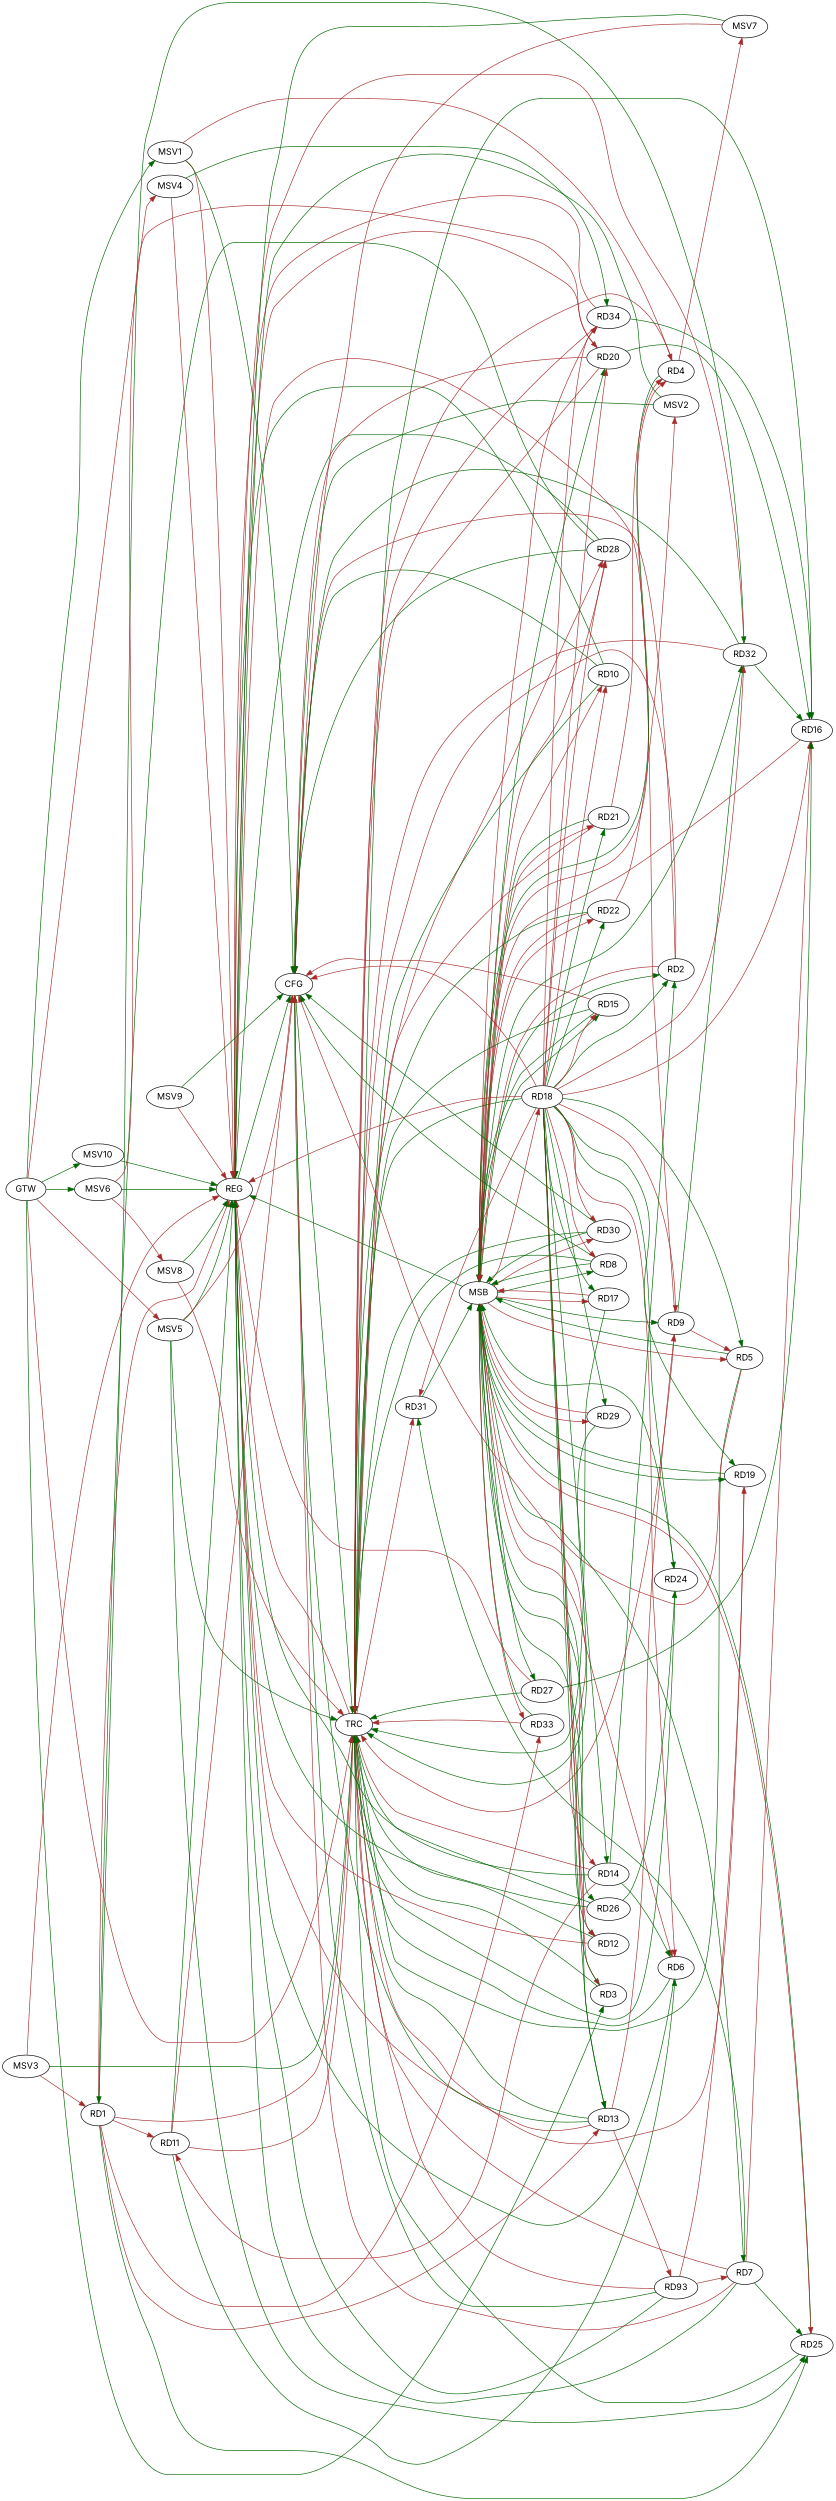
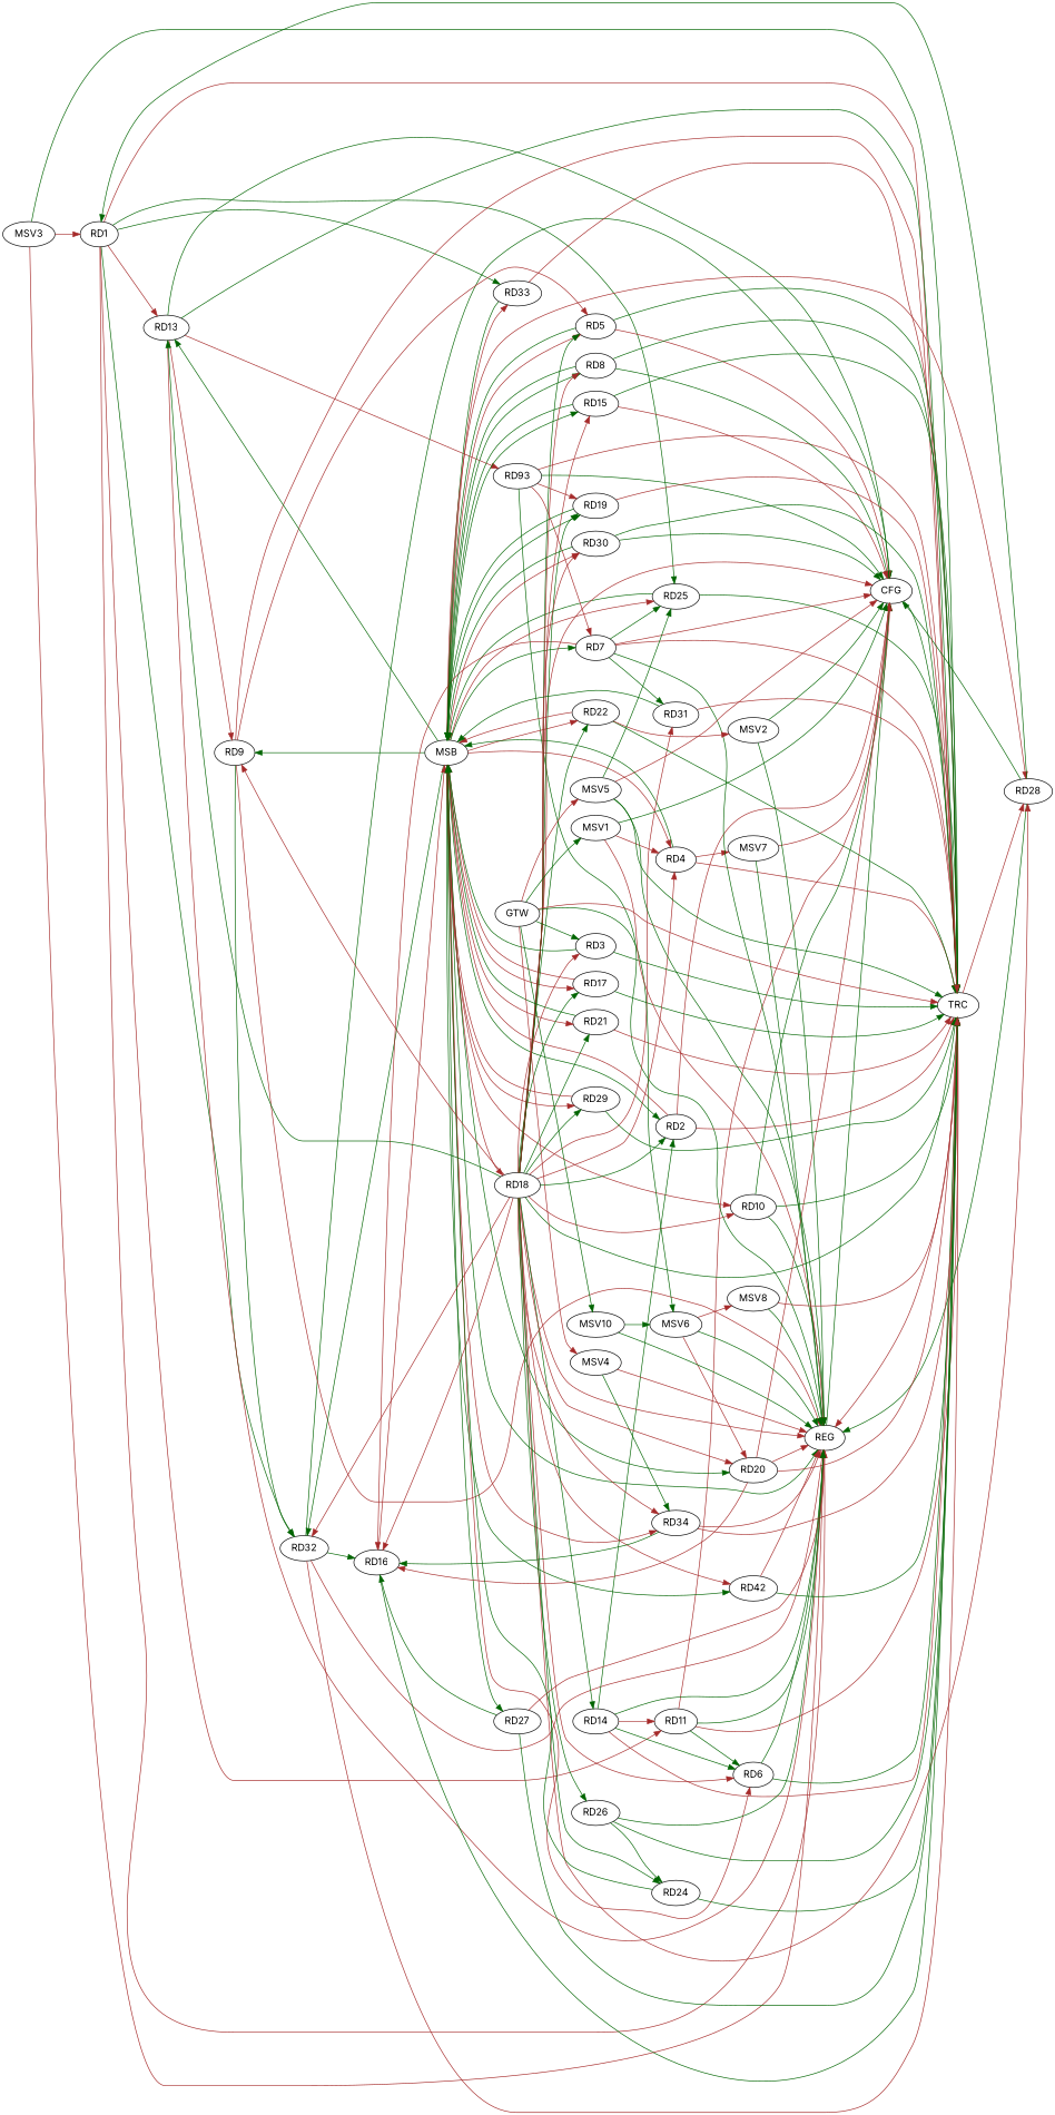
  strict digraph {
    fontname=Inter
    rankdir=LR
    node [fontname=Inter]
    edge [color=darkgreen fontname=Inter]
    n1 [label=RD1]
    n2 [label=RD11]
    n3 [label=RD13]
    n4 [label=RD25]
    n5 [label=RD32]
    n6 [label=RD33]
    n7 [label=REG]
    n8 [label=TRC]
    n9 [label=CFG]
    n10 [label=RD6]
    n11 [label=RD9]
    n12 [label=RD93]
    n13 [label=MSB]
    n14 [label=RD16]
    n15 [label=RD28]
    n16 [label=MSV3]
    n17 [label=RD2]
    n18 [label=RD4]
    n19 [label=RD5]
    n20 [label=RD7]
    n21 [label=RD8]
    n22 [label=RD10]
-   n23 [label=RD12]
+   n23 [label=RD42]
    n24 [label=RD14]
    n25 [label=RD15]
    n26 [label=RD17]
    n27 [label=RD18]
    n28 [label=RD19]
    n29 [label=RD20]
    n30 [label=RD21]
    n31 [label=RD22]
    n32 [label=RD29]
    n33 [label=RD30]
    n34 [label=RD34]
    n35 [label=RD27]
    n36 [label=RD3]
    n37 [label=MSV7]
    n38 [label=RD31]
    n39 [label=RD24]
    n40 [label=RD26]
    n41 [label=MSV2]
    n42 [label=GTW]
    n43 [label=MSV1]
    n44 [label=MSV4]
    n45 [label=MSV5]
    n46 [label=MSV6]
    n47 [label=MSV10]
    n48 [label=MSV8]
-   n49 [label=MSV9]
    n1 -> n2 [color=brown]
    n1 -> n3 [color=brown]
    n1 -> n4
    n1 -> n5
-   n1 -> n6 [color=brown]
+   n1 -> n6
    n1 -> n7 [color=brown]
    n1 -> n8 [color=brown]
    n2 -> n7
    n2 -> n8 [color=brown]
    n2 -> n9 [color=brown]
    n2 -> n10
    n3 -> n7 [color=brown]
    n3 -> n8
    n3 -> n9
    n3 -> n11 [color=brown]
    n3 -> n12 [color=brown]
    n4 -> n8
    n4 -> n13
    n5 -> n7 [color=brown]
    n5 -> n8 [color=brown]
    n5 -> n9
    n5 -> n14
    n6 -> n8 [color=brown]
    n6 -> n13
    n7 -> n9
    n8 -> n7 [color=brown]
    n8 -> n15 [color=brown]
    n9 -> n8
    n10 -> n7
    n10 -> n8
    n11 -> n5
    n11 -> n7 [color=brown]
    n11 -> n8 [color=brown]
    n11 -> n19 [color=brown]
    n12 -> n7
    n12 -> n8 [color=brown]
    n12 -> n9
    n12 -> n20 [color=brown]
    n12 -> n28 [color=brown]
    n13 -> n3
    n13 -> n4 [color=brown]
    n13 -> n5
    n13 -> n6 [color=brown]
    n13 -> n7
    n13 -> n10 [color=brown]
    n13 -> n11
    n13 -> n15 [color=brown]
    n13 -> n17
    n13 -> n18 [color=brown]
    n13 -> n19 [color=brown]
    n13 -> n20
    n13 -> n21
    n13 -> n22 [color=brown]
    n13 -> n23
-   n13 -> n24 [color=brown]
    n13 -> n25
    n13 -> n26 [color=brown]
    n13 -> n27 [color=brown]
    n13 -> n28
    n13 -> n29
    n13 -> n30 [color=brown]
    n13 -> n31 [color=brown]
    n13 -> n32 [color=brown]
    n13 -> n33 [color=brown]
    n13 -> n34 [color=brown]
    n13 -> n35
    n14 -> n8
    n14 -> n13 [color=brown]
    n15 -> n1
    n15 -> n7
    n15 -> n9
    n16 -> n1 [color=brown]
    n16 -> n7 [color=brown]
    n16 -> n8
    n17 -> n8 [color=brown]
    n17 -> n9 [color=brown]
    n17 -> n13 [color=brown]
    n18 -> n8 [color=brown]
    n18 -> n13
    n18 -> n37 [color=brown]
    n19 -> n8
    n19 -> n9 [color=brown]
    n19 -> n13
    n20 -> n4
    n20 -> n7
    n20 -> n8 [color=brown]
    n20 -> n9 [color=brown]
    n20 -> n14 [color=brown]
    n20 -> n38
    n21 -> n8
    n21 -> n9
    n21 -> n13
    n22 -> n7
    n22 -> n8
    n22 -> n9
    n23 -> n7 [color=brown]
    n23 -> n8
    n24 -> n2 [color=brown]
    n24 -> n7
    n24 -> n8 [color=brown]
    n24 -> n10
    n24 -> n17
    n25 -> n8
    n25 -> n9 [color=brown]
    n25 -> n13
    n26 -> n8
    n26 -> n13 [color=brown]
    n27 -> n3
    n27 -> n5 [color=brown]
    n27 -> n7 [color=brown]
    n27 -> n8
    n27 -> n9 [color=brown]
    n27 -> n10 [color=brown]
    n27 -> n11 [color=brown]
    n27 -> n14 [color=brown]
    n27 -> n15 [color=brown]
    n27 -> n17
-   n30 -> n18 [color=brown]
+   n27 -> n18 [color=brown]
    n27 -> n19
    n27 -> n21 [color=brown]
    n27 -> n22 [color=brown]
    n27 -> n23 [color=brown]
    n27 -> n24
    n27 -> n25 [color=brown]
    n27 -> n26
    n27 -> n28
    n27 -> n29 [color=brown]
    n27 -> n30
    n27 -> n31
    n27 -> n32
    n27 -> n33 [color=brown]
    n27 -> n34 [color=brown]
    n27 -> n36 [color=brown]
    n27 -> n38 [color=brown]
    n27 -> n39
    n27 -> n40
    n28 -> n8 [color=brown]
    n28 -> n13
    n29 -> n7 [color=brown]
    n29 -> n8 [color=brown]
    n29 -> n9 [color=brown]
-   n29 -> n14
+   n29 -> n14 [color=brown]
    n30 -> n8 [color=brown]
    n30 -> n13
    n31 -> n8
    n31 -> n13 [color=brown]
    n31 -> n41 [color=brown]
    n32 -> n8
    n32 -> n13 [color=brown]
    n33 -> n8
    n33 -> n9
    n33 -> n13
    n34 -> n7 [color=brown]
    n34 -> n8 [color=brown]
    n34 -> n14
    n35 -> n7 [color=brown]
    n35 -> n8
    n35 -> n14
    n36 -> n8
    n36 -> n13
    n37 -> n7
    n37 -> n9 [color=brown]
-   n8 -> n38 [color=brown]
+   n38 -> n8 [color=brown]
    n38 -> n13
    n39 -> n8
    n39 -> n13
    n40 -> n7
    n40 -> n8
    n40 -> n39
    n41 -> n7
    n41 -> n9
    n42 -> n8 [color=brown]
    n42 -> n36
    n42 -> n43
    n42 -> n44 [color=brown]
    n42 -> n45 [color=brown]
    n42 -> n46
    n42 -> n47
    n43 -> n7 [color=brown]
    n43 -> n9
    n43 -> n18 [color=brown]
    n44 -> n7 [color=brown]
    n44 -> n34
    n45 -> n4
    n45 -> n7
    n45 -> n8
    n45 -> n9 [color=brown]
    n46 -> n7
    n46 -> n29 [color=brown]
    n46 -> n48 [color=brown]
    n47 -> n7
+   n47 -> n46
    n48 -> n7
    n48 -> n8 [color=brown]
-   n49 -> n7 [color=brown]
-   n49 -> n9
  }
